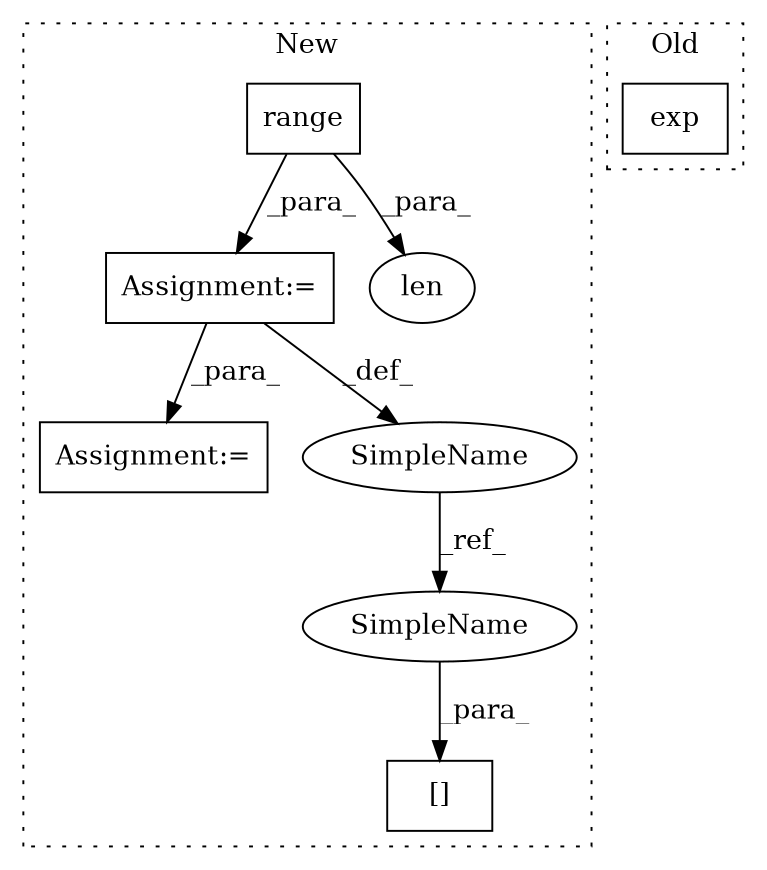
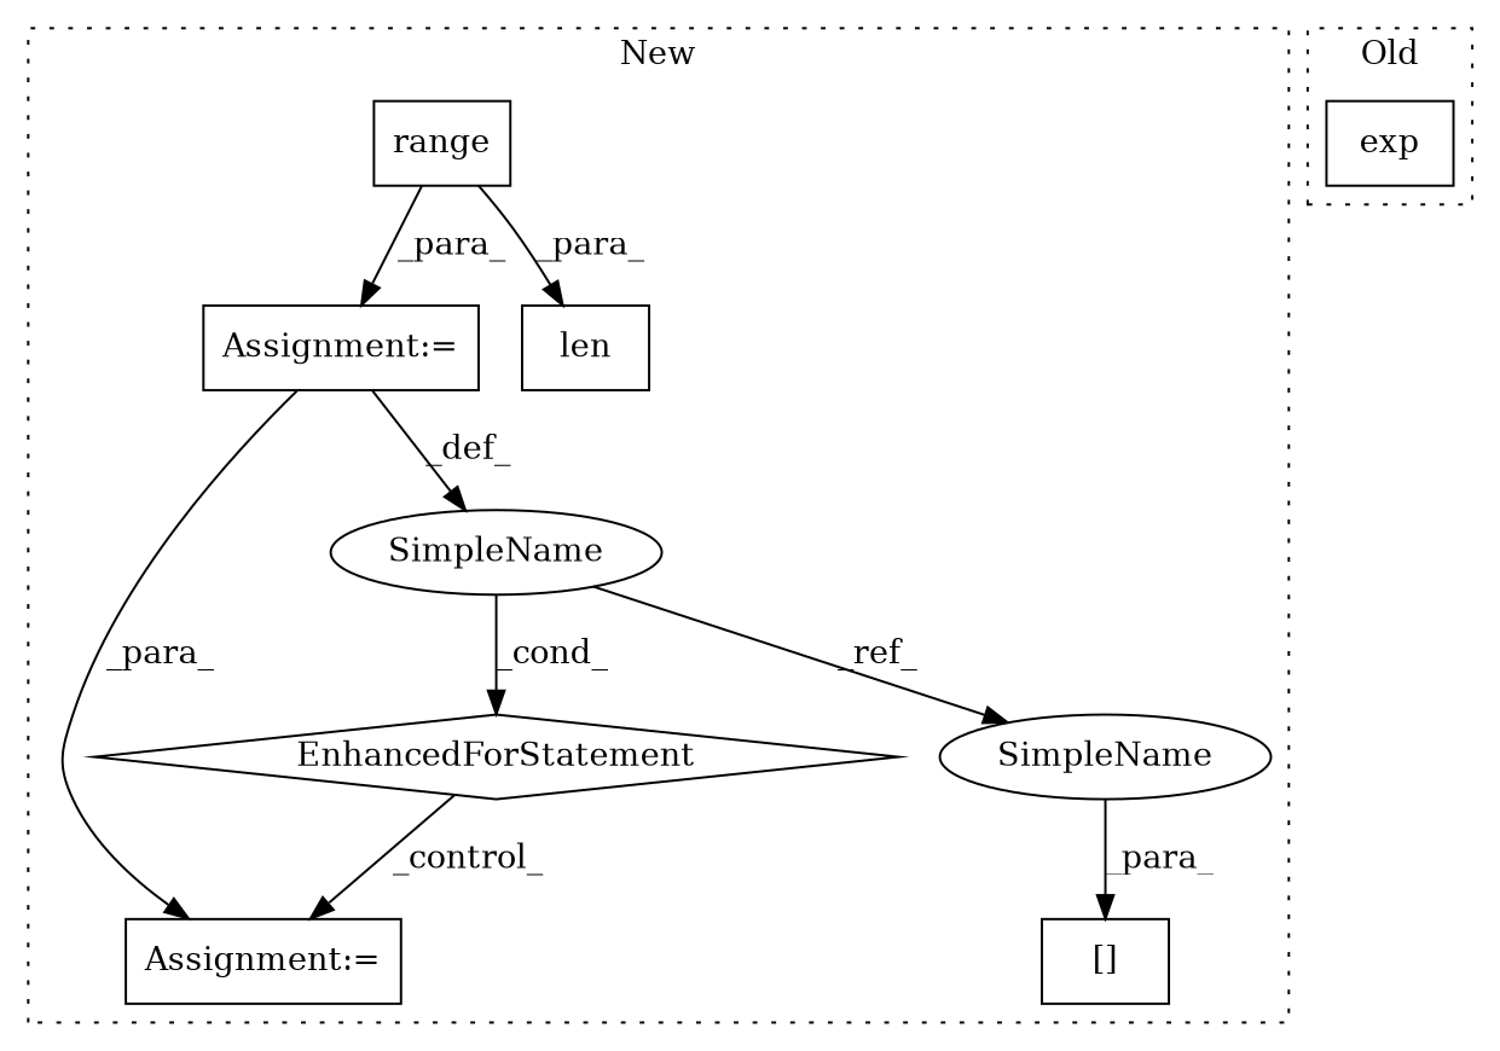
  digraph {
    node [a=32 l=1 s="7780,7874" shape=box]
    n1 [l="6,1" label=range s="7849,7873"]
    n2 [a=7 l="61,2" label="Assignment:="]
+   n3 [a=70 l="61,2" label=EnhancedForStatement shape=diamond]
    n4 [a=7 label="Assignment:=" s=7904]
    n5 [a=42 label=SimpleName s=7845 shape=ellipse]
    n6 [a=2 l="14,1" label="[]" s="7916,7931"]
-   n7 [l="4,1" label=len s="7855,7872" shape=ellipse]
+   n7 [l="4,1" label=len s="7855,7872"]
    n8 [a=42 label=SimpleName s=7930 shape=ellipse]
    n9 [l="4,1" label=exp s="7575,7655"]
    subgraph cluster_1 {
      label=New
      style=dotted
      n1
      n2
+     n3
      n4
      n5
      n6
      n7
      n8
    }
    subgraph cluster_2 {
      label=Old
      style=dotted
      n9
    }
    n1 -> n2 [label=_para_]
    n1 -> n7 [label=_para_]
    n2 -> n4 [label=_para_]
    n2 -> n5 [label=_def_]
+   n3 -> n4 [label=_control_]
+   n5 -> n3 [label=_cond_]
    n5 -> n8 [label=_ref_]
    n8 -> n6 [label=_para_]
  }
